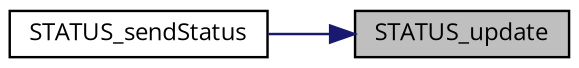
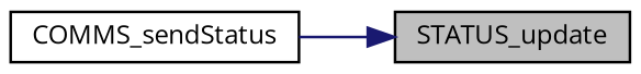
  digraph {
    rankdir=RL
    fontname="Open Sans"
    node [color=black fontname="Open Sans" fontsize=10 shape=record style=filled]
    n1 [fillcolor=grey75 fontcolor=black height=0.2 label=STATUS_update width=0.4]
-   n2 [fillcolor=white height=0.2 label=STATUS_sendStatus width=0.4]
+   n2 [fillcolor=white height=0.2 label=COMMS_sendStatus width=0.4]
    n1 -> n2 [color=midnightblue dir=back fontname="Open Sans" fontsize=10 labelfontname=Helvetica labelfontsize=10 style=solid]
  }
